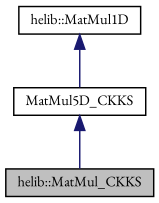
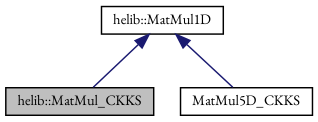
  digraph {
    fontname="EB Garamond"
    node [color=black fillcolor=white fontname="EB Garamond" fontsize=10 shape=record style=filled]
    edge [color=midnightblue dir=back fontname="EB Garamond" fontsize=10 labelfontname=FreeSans labelfontsize=10 style=solid]
    n1 [fillcolor=grey75 fontcolor=black height=0.2 label="helib::MatMul_CKKS" width=0.4]
    n2 [height=0.2 label=MatMul5D_CKKS width=0.4]
    n3 [height=0.2 label="helib::MatMul1D" width=0.4]
-   n2 -> n1
+   n3 -> n1
    n3 -> n2
  }
